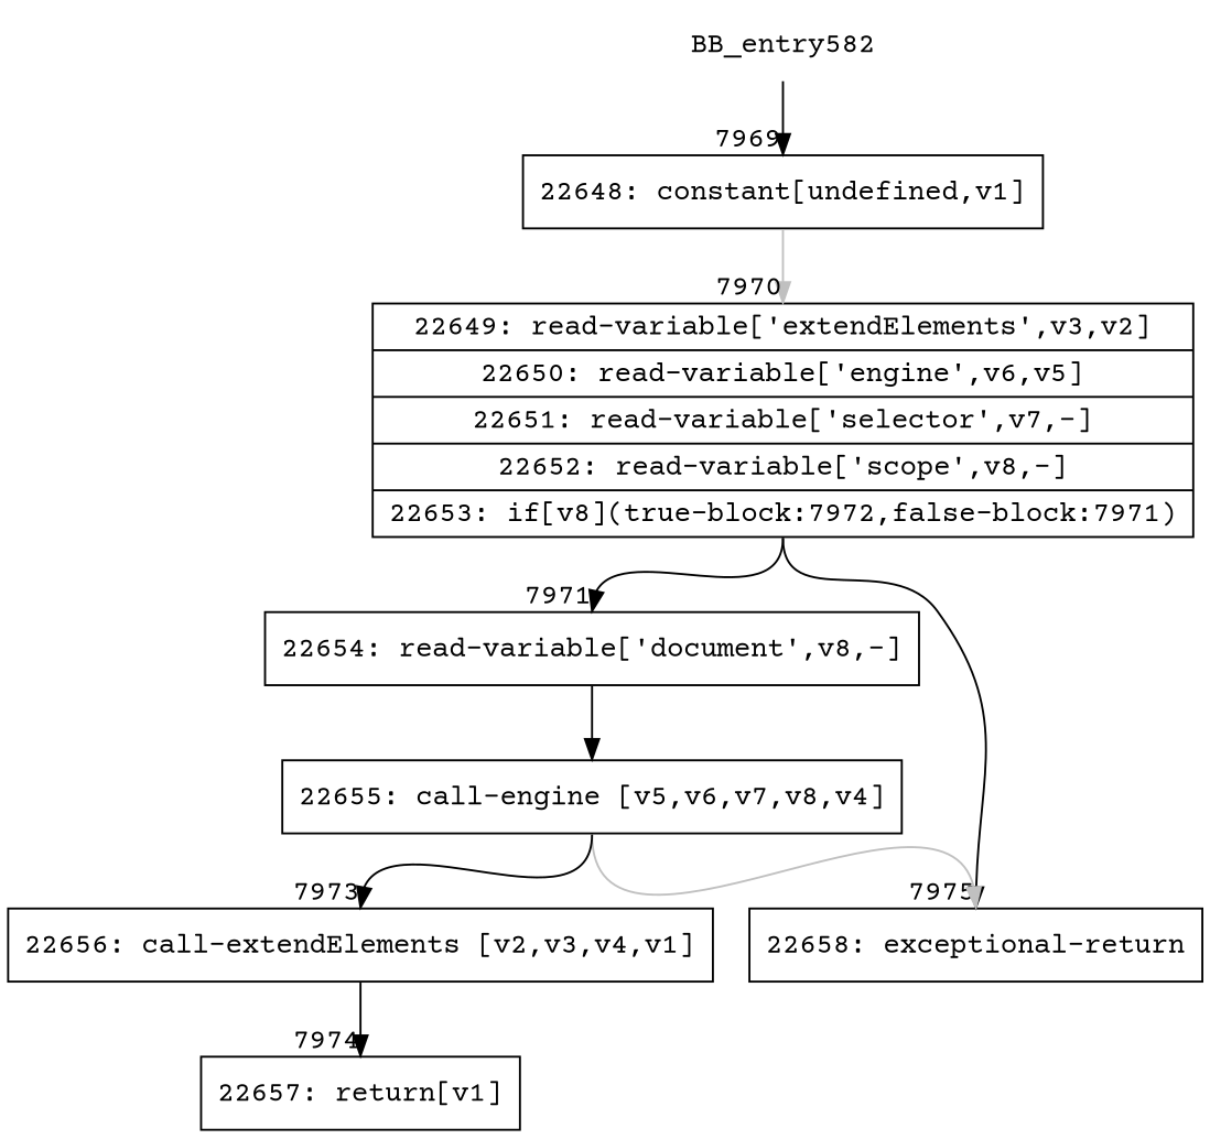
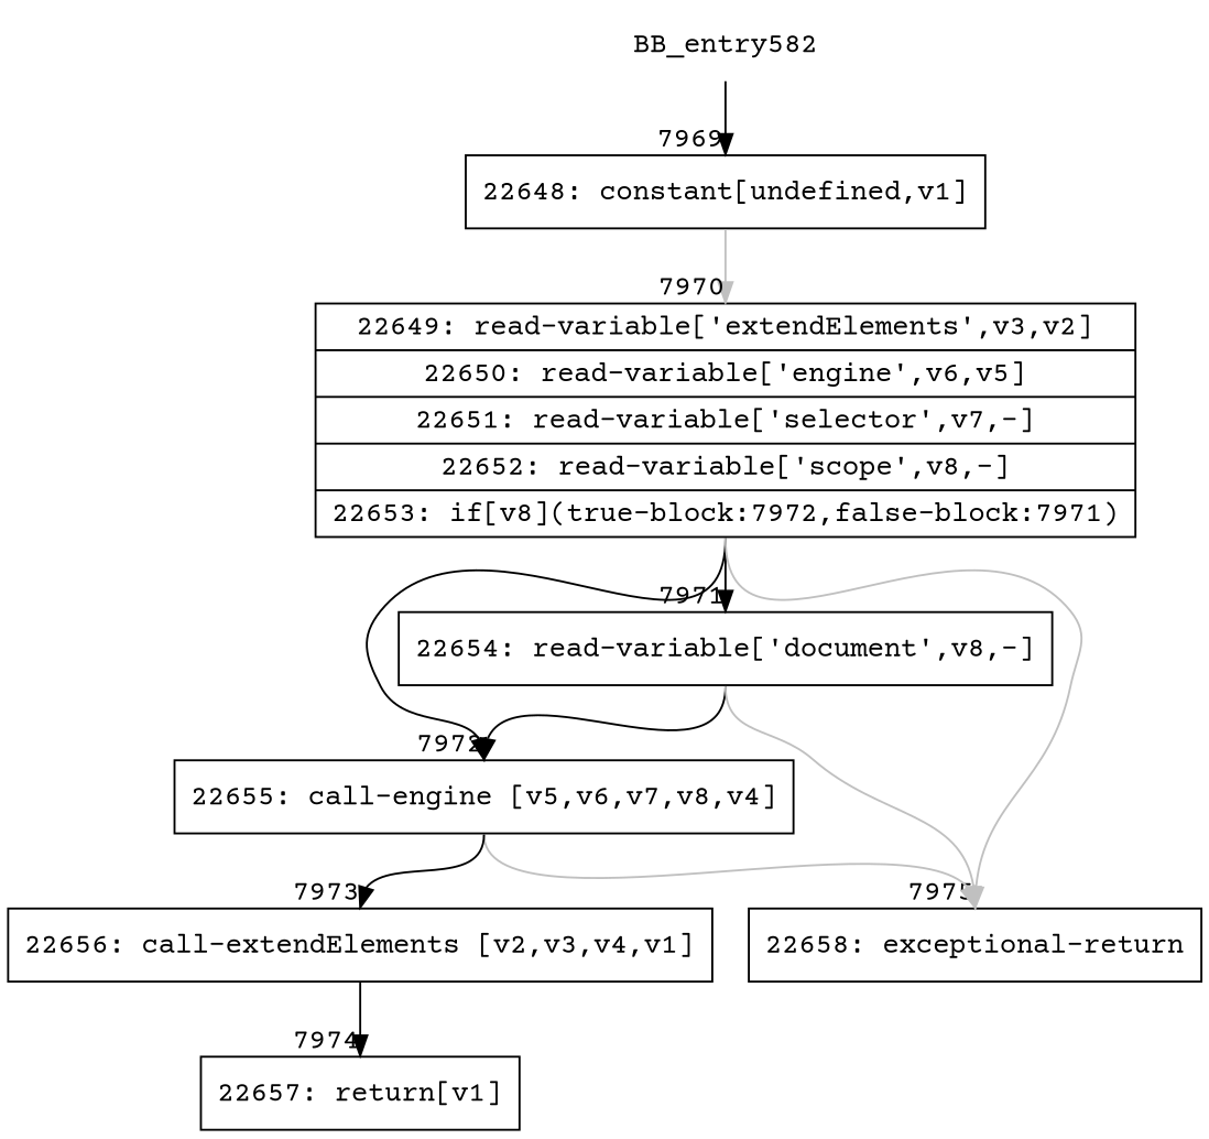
  digraph {
    fontname="Courier Prime"
    rankdir=TD
    node [fontname="Courier Prime" shape=record]
    edge [fontname="Courier Prime" headport=n tailport=s]
    n1 [label=BB_entry582 shape=none]
    n2 [label="{22648: constant[undefined,v1]}"]
    n3 [label="{22649: read-variable['extendElements',v3,v2]|22650: read-variable['engine',v6,v5]|22651: read-variable['selector',v7,-]|22652: read-variable['scope',v8,-]|22653: if[v8](true-block:7972,false-block:7971)}"]
    n4 [label="{22655: call-engine [v5,v6,v7,v8,v4]}"]
    n5 [label="{22654: read-variable['document',v8,-]}"]
    n6 [label="{22658: exceptional-return}"]
    n7 [label="{22656: call-extendElements [v2,v3,v4,v1]}"]
    n8 [label="{22657: return[v1]}"]
    n1 -> n2 [headlabel="    7969"]
    n2 -> n3 [color=gray headlabel="      7970"]
+   n3 -> n4 [headlabel="      7972"]
    n3 -> n5 [headlabel="      7971"]
-   n3 -> n6 [color=black headlabel="      7975"]
+   n3 -> n6 [color=gray headlabel="      7975"]
    n4 -> n6 [color=gray]
    n4 -> n7 [headlabel="      7973"]
    n5 -> n4
+   n5 -> n6 [color=gray]
    n7 -> n8 [headlabel="      7974"]
  }
